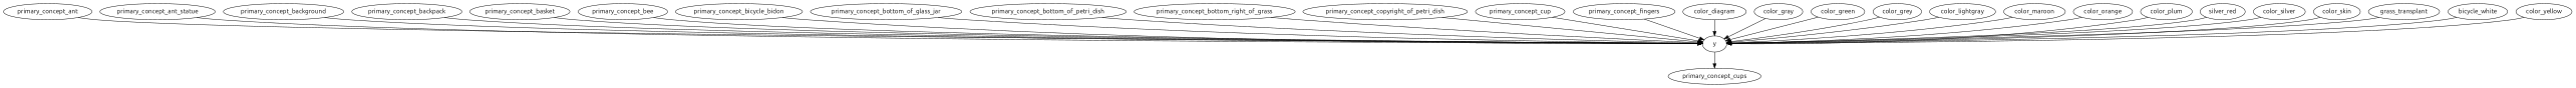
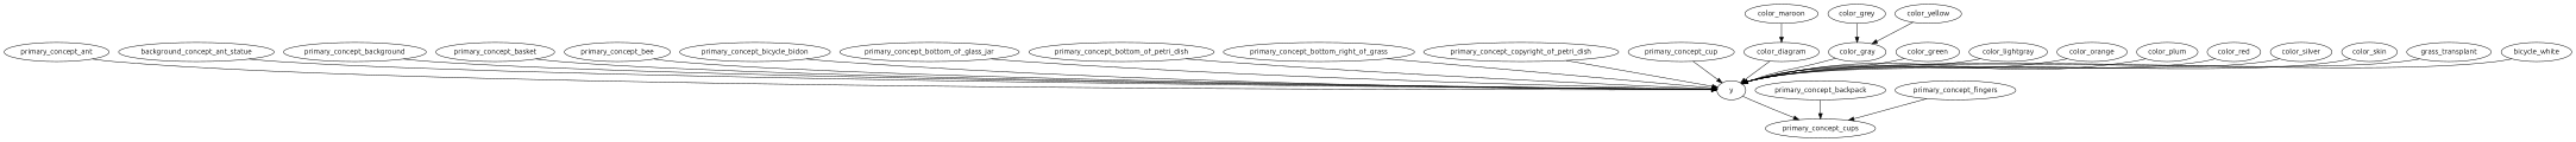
  strict digraph {
    fontname=Ubuntu
    node [fontname=Ubuntu]
    edge [fontname=Ubuntu]
    primary_concept_ant
    y
    primary_concept_cups
-   primary_concept_ant_statue
+   primary_concept_ant_statue [label=background_concept_ant_statue]
    primary_concept_background
    primary_concept_backpack
    primary_concept_basket
    primary_concept_bee
    primary_concept_bicycle_bidon
    primary_concept_bottom_of_glass_jar
    primary_concept_bottom_of_petri_dish
    primary_concept_bottom_right_of_grass
    primary_concept_copyright_of_petri_dish
    primary_concept_cup
    primary_concept_fingers
    color_diagram
    color_gray
    color_green
    color_grey
    color_lightgray
    color_maroon
    color_orange
    color_plum
-   color_red [label=silver_red]
+   color_red
    color_silver
    color_skin
    n27 [label=grass_transplant]
    n28 [label=bicycle_white]
    color_yellow
    primary_concept_ant -> y
    y -> primary_concept_cups
    primary_concept_ant_statue -> y
    primary_concept_background -> y
-   primary_concept_backpack -> y
+   primary_concept_backpack -> primary_concept_cups
    primary_concept_basket -> y
    primary_concept_bee -> y
    primary_concept_bicycle_bidon -> y
    primary_concept_bottom_of_glass_jar -> y
    primary_concept_bottom_of_petri_dish -> y
    primary_concept_bottom_right_of_grass -> y
    primary_concept_copyright_of_petri_dish -> y
    primary_concept_cup -> y
-   primary_concept_fingers -> y
+   primary_concept_fingers -> primary_concept_cups
    color_diagram -> y
    color_gray -> y
    color_green -> y
-   color_grey -> y
+   color_grey -> color_gray
    color_lightgray -> y
-   color_maroon -> y
+   color_maroon -> color_diagram
    color_orange -> y
    color_plum -> y
    color_red -> y
    color_silver -> y
    color_skin -> y
    n27 -> y
    n28 -> y
-   color_yellow -> y
+   color_yellow -> color_gray
  }
